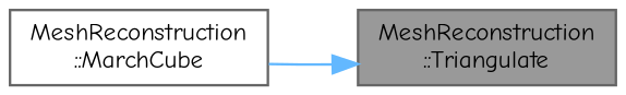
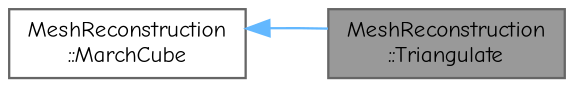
  digraph {
    rankdir=RL
    fontname="Comic Neue"
    node [fontname="Comic Neue" fontsize=10 shape=box style=filled]
    n1 [color=gray40 fillcolor=grey60 fontcolor=black height=0.2 label="MeshReconstruction\l::Triangulate" width=0.4]
    n2 [color=grey40 fillcolor=white height=0.2 label="MeshReconstruction\l::MarchCube" width=0.4]
-   n1 -> n2 [color=steelblue1 dir=back fontname="Comic Neue" fontsize=10 labelfontname=Helvetica labelfontsize=10 style=solid]
+   n2 -> n1 [color=steelblue1 dir=back fontname="Comic Neue" fontsize=10 labelfontname=Helvetica labelfontsize=10 style=solid]
  }
